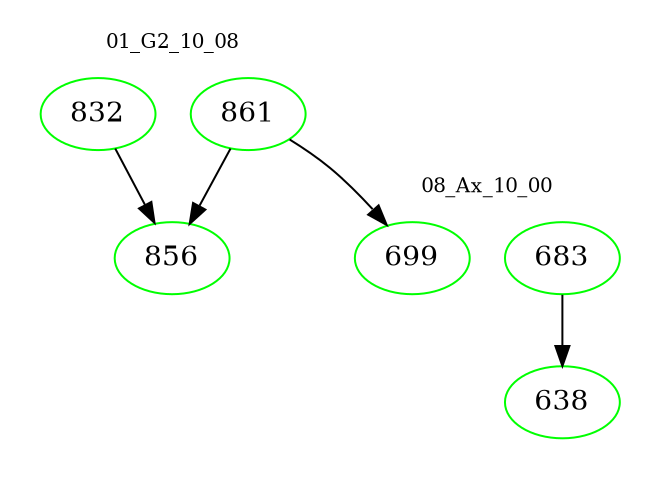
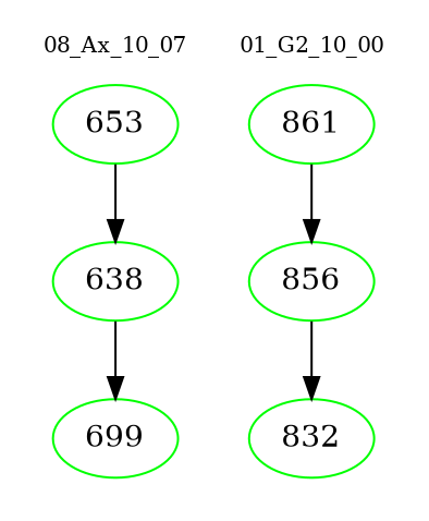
  digraph {
    node [color=green]
    edge [color=black]
-   n1 [label=683]
+   n1 [label=653]
    n2 [label=638]
    n3 [label=699]
    n4 [label=861]
    n5 [label=856]
    n6 [label=832]
    subgraph cluster_1 {
      color=white
      fontsize=10
-     label="08_Ax_10_00"
+     label="08_Ax_10_07"
      n1
      n2
      n3
    }
    subgraph cluster_2 {
      color=white
      fontsize=10
-     label="01_G2_10_08"
+     label="01_G2_10_00"
      n4
      n5
      n6
    }
    n1 -> n2
-   n4 -> n3
+   n2 -> n3
    n4 -> n5
-   n6 -> n5
+   n5 -> n6
  }
